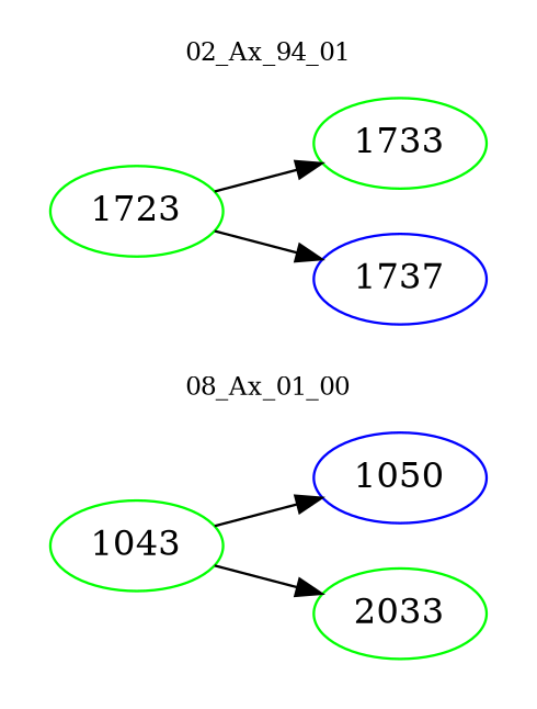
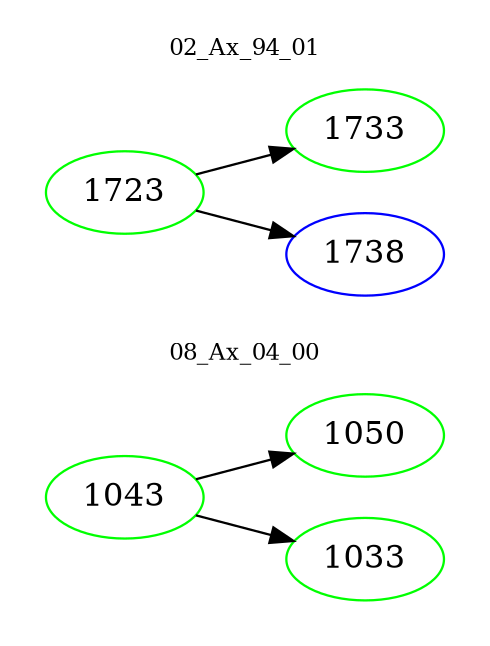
  digraph {
    rankdir=LR
    node [color=green]
    edge [color=black]
    n1 [label=1043]
-   n2 [label=2033]
-   n3 [color=blue label=1050]
+   n2 [label=1033]
+   n3 [label=1050]
    n4 [label=1723]
-   n5 [color=blue label=1737]
+   n5 [color=blue label=1738]
    n6 [label=1733]
    subgraph cluster_1 {
      color=white
      fontsize=10
-     label="08_Ax_01_00"
+     label="08_Ax_04_00"
      n1
      n2
      n3
    }
    subgraph cluster_2 {
      color=white
      fontsize=10
      label="02_Ax_94_01"
      n4
      n5
      n6
    }
    n1 -> n2
    n1 -> n3
    n4 -> n5
    n4 -> n6
  }
